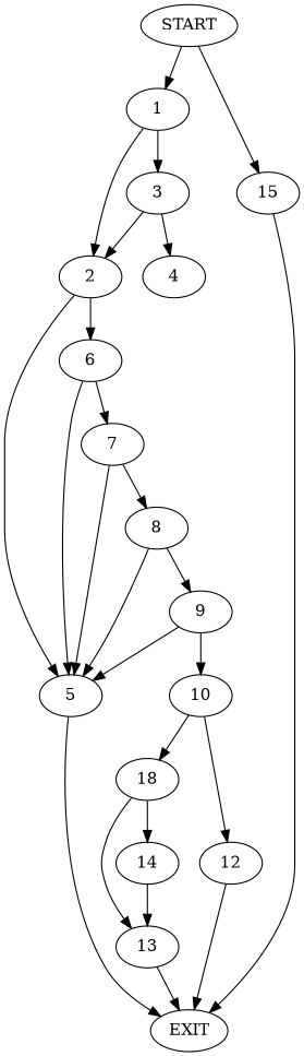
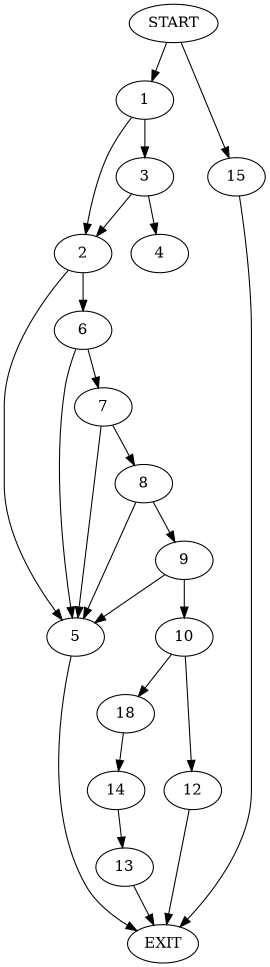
  digraph {
    n1 [label=START]
    1
    15
    2
    3
    n6 [label=EXIT]
    5
    6
    4
    7
    8
    9
    10
    n14 [label=18]
    12
    13
    14
    n1 -> 1
    n1 -> 15
    1 -> 2
    1 -> 3
    15 -> n6
    2 -> 5
    2 -> 6
    3 -> 2
    3 -> 4
    5 -> n6
    6 -> 5
    6 -> 7
    7 -> 5
    7 -> 8
    8 -> 5
    8 -> 9
    9 -> 5
    9 -> 10
    10 -> n14
    10 -> 12
-   n14 -> 13
    n14 -> 14
    12 -> n6
    13 -> n6
    14 -> 13
  }
